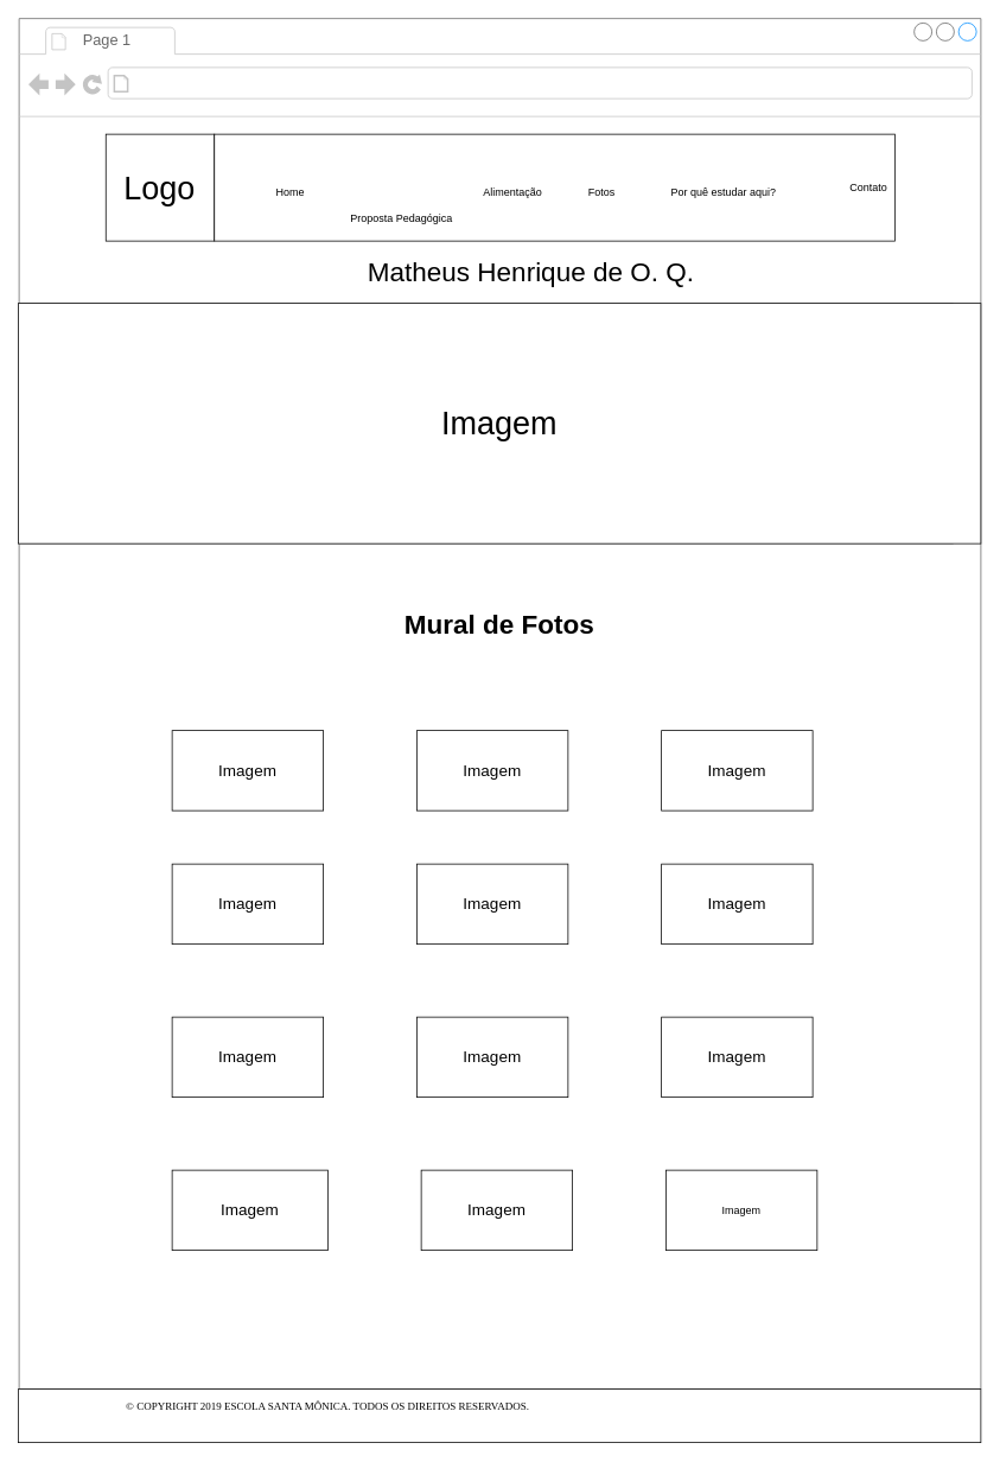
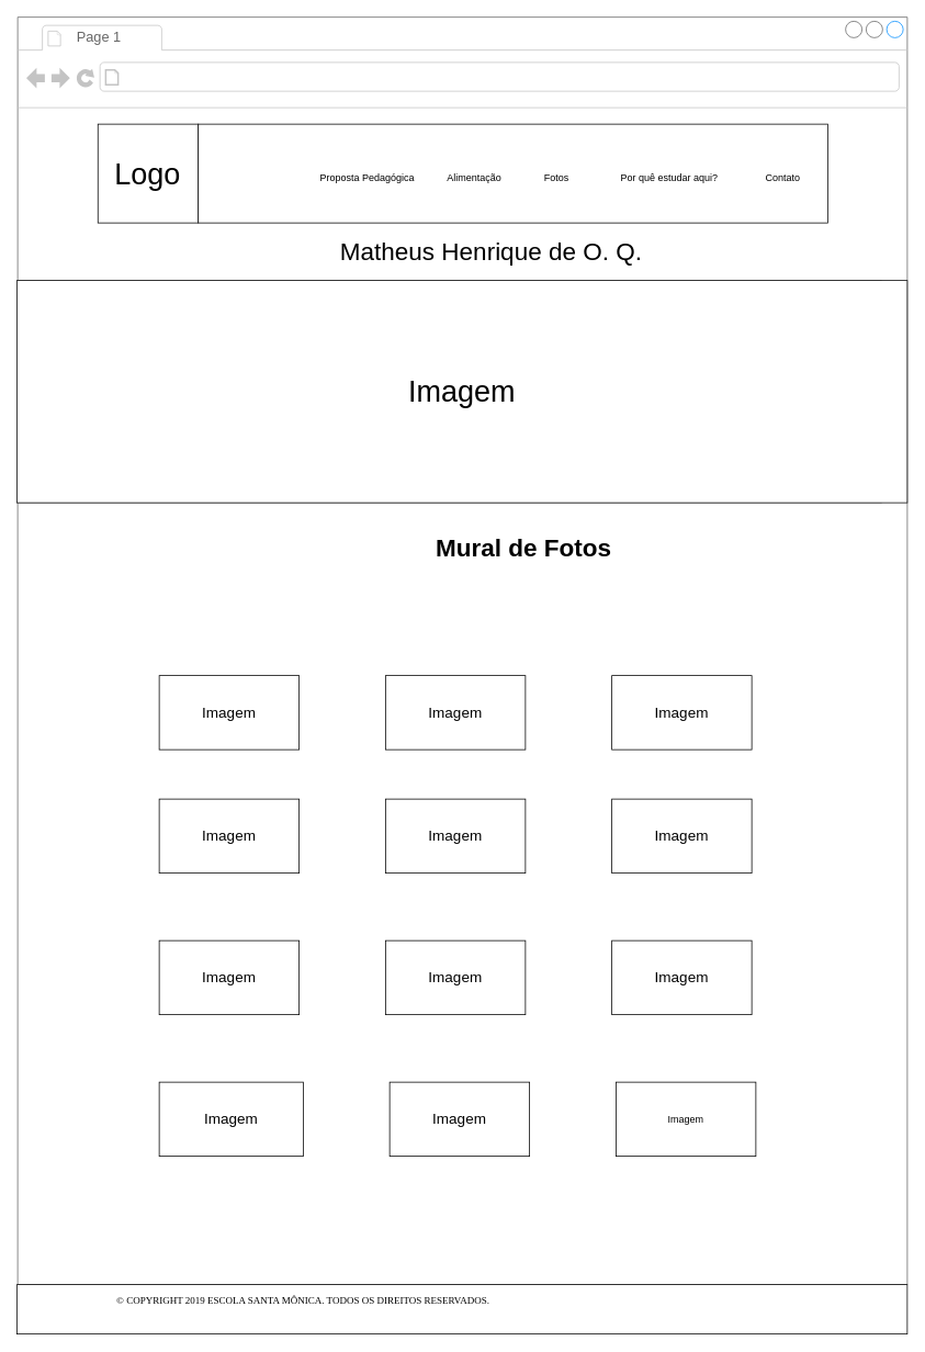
  <mxCell id="0" />
  <mxCell id="1" parent="0" />
  <mxCell id="2" value="" style="strokeWidth=1;shadow=0;dashed=0;align=center;html=1;shape=mxgraph.mockup.containers.browserWindow;rSize=0;strokeColor=#666666;mainText=,;recursiveResize=0;rounded=0;labelBackgroundColor=none;fontFamily=Verdana;fontSize=12;fontStyle=0" parent="1" vertex="1"><mxGeometry x="21" y="20" width="1081" height="1540" as="geometry" /></mxCell>
  <mxCell id="3" value="Page 1" style="strokeWidth=1;shadow=0;dashed=0;align=center;html=1;shape=mxgraph.mockup.containers.anchor;fontSize=17;fontColor=#666666;align=left;" parent="2" vertex="1"><mxGeometry x="70" y="12" width="110" height="26" as="geometry" /></mxCell>
  <mxCell id="4" value="" style="verticalLabelPosition=bottom;shadow=0;dashed=0;align=center;html=1;verticalAlign=top;strokeWidth=1;shape=mxgraph.mockup.markup.line;strokeColor=#999999;rounded=0;labelBackgroundColor=none;fillColor=#ffffff;fontFamily=Verdana;fontSize=12;fontColor=#000000;" parent="2" vertex="1"><mxGeometry y="310" width="1050" height="20" as="geometry" /></mxCell>
  <mxCell id="5" value="" style="verticalLabelPosition=bottom;shadow=0;dashed=0;align=center;html=1;verticalAlign=top;strokeWidth=1;shape=mxgraph.mockup.markup.line;strokeColor=#999999;rounded=0;labelBackgroundColor=none;fillColor=#ffffff;fontFamily=Verdana;fontSize=12;fontColor=#000000;" parent="2" vertex="1"><mxGeometry y="580" width="1050" height="20" as="geometry" /></mxCell>
  <mxCell id="6" value="" style="text;html=1;strokeColor=#000000;fillColor=#ffffff;align=center;verticalAlign=middle;whiteSpace=wrap;rounded=0;fontFamily=Helvetica;fontSize=12;fontColor=#000000;" parent="2" vertex="1"><mxGeometry x="97.5" y="130" width="122" height="120" as="geometry" /></mxCell>
  <mxCell id="7" value="&lt;font style=&quot;font-size: 36px&quot;&gt;Logo&lt;/font&gt;" style="text;html=1;strokeColor=none;fillColor=none;align=center;verticalAlign=middle;whiteSpace=wrap;rounded=0;" parent="2" vertex="1"><mxGeometry x="134.5" y="175.5" width="46" height="29" as="geometry" /></mxCell>
  <mxCell id="8" value="" style="rounded=0;whiteSpace=wrap;html=1;" parent="2" vertex="1"><mxGeometry x="219.5" y="130" width="765" height="120" as="geometry" /></mxCell>
- <mxCell id="9" value="Home" style="text;html=1;strokeColor=none;fillColor=none;align=center;verticalAlign=middle;whiteSpace=wrap;rounded=0;" parent="2" vertex="1"><mxGeometry x="284.5" y="185" width="40" height="20" as="geometry" /></mxCell>
- <mxCell id="10" value="Proposta Pedagógica" style="text;html=1;strokeColor=none;fillColor=none;align=center;verticalAlign=middle;whiteSpace=wrap;rounded=0;" parent="2" vertex="1"><mxGeometry x="359.5" y="215" width="140" height="20" as="geometry" /></mxCell>
+ <mxCell id="10" value="Proposta Pedagógica" style="text;html=1;strokeColor=none;fillColor=none;align=center;verticalAlign=middle;whiteSpace=wrap;rounded=0;" parent="2" vertex="1"><mxGeometry x="354.5" y="185" width="140" height="20" as="geometry" /></mxCell>
  <mxCell id="11" value="Alimentação" style="text;html=1;strokeColor=none;fillColor=none;align=center;verticalAlign=middle;whiteSpace=wrap;rounded=0;" parent="2" vertex="1"><mxGeometry x="534.5" y="185" width="40" height="20" as="geometry" /></mxCell>
  <mxCell id="12" value="Fotos" style="text;html=1;strokeColor=none;fillColor=none;align=center;verticalAlign=middle;whiteSpace=wrap;rounded=0;" parent="2" vertex="1"><mxGeometry x="634.5" y="185" width="40" height="20" as="geometry" /></mxCell>
  <mxCell id="13" value="Por quê estudar aqui?" style="text;html=1;strokeColor=none;fillColor=none;align=center;verticalAlign=middle;whiteSpace=wrap;rounded=0;" parent="2" vertex="1"><mxGeometry x="722" y="184.5" width="140" height="20" as="geometry" /></mxCell>
- <mxCell id="14" value="Contato" style="text;html=1;strokeColor=none;fillColor=none;align=center;verticalAlign=middle;whiteSpace=wrap;rounded=0;" parent="2" vertex="1"><mxGeometry x="934.5" y="180" width="40" height="20" as="geometry" /></mxCell>
- <mxCell id="15" value="&lt;font size=&quot;1&quot;&gt;&lt;b style=&quot;font-size: 30px&quot;&gt;Mural de Fotos&lt;/b&gt;&lt;/font&gt;" style="text;html=1;strokeColor=none;fillColor=none;align=center;verticalAlign=middle;whiteSpace=wrap;rounded=0;" parent="2" vertex="1"><mxGeometry x="423" y="670" width="234" height="20" as="geometry" /></mxCell>
+ <mxCell id="14" value="Contato" style="text;html=1;strokeColor=none;fillColor=none;align=center;verticalAlign=middle;whiteSpace=wrap;rounded=0;" parent="2" vertex="1"><mxGeometry x="909.5" y="185" width="40" height="20" as="geometry" /></mxCell>
+ <mxCell id="15" value="&lt;font size=&quot;1&quot;&gt;&lt;b style=&quot;font-size: 30px&quot;&gt;Mural de Fotos&lt;/b&gt;&lt;/font&gt;" style="text;html=1;strokeColor=none;fillColor=none;align=center;verticalAlign=middle;whiteSpace=wrap;rounded=0;" parent="2" vertex="1"><mxGeometry x="498" y="635" width="234" height="20" as="geometry" /></mxCell>
  <mxCell id="16" value="&lt;font style=&quot;font-size: 36px&quot;&gt;Imagem&lt;/font&gt;" style="rounded=0;whiteSpace=wrap;html=1;" parent="2" vertex="1"><mxGeometry x="-1" y="320" width="1082" height="270" as="geometry" /></mxCell>
  <mxCell id="17" value="&lt;font style=&quot;font-size: 18px&quot;&gt;Imagem&lt;/font&gt;" style="rounded=0;whiteSpace=wrap;html=1;" parent="2" vertex="1"><mxGeometry x="172" y="800" width="170" height="90" as="geometry" /></mxCell>
  <mxCell id="18" value="&lt;span style=&quot;white-space: normal&quot;&gt;&lt;font style=&quot;font-size: 18px&quot;&gt;Imagem&lt;/font&gt;&lt;/span&gt;" style="rounded=0;whiteSpace=wrap;html=1;" parent="2" vertex="1"><mxGeometry x="447" y="800" width="170" height="90" as="geometry" /></mxCell>
  <mxCell id="19" value="&lt;span style=&quot;white-space: normal&quot;&gt;&lt;font style=&quot;font-size: 18px&quot;&gt;Imagem&lt;/font&gt;&lt;/span&gt;" style="rounded=0;whiteSpace=wrap;html=1;" parent="2" vertex="1"><mxGeometry x="722" y="800" width="170" height="90" as="geometry" /></mxCell>
  <mxCell id="20" value="&lt;span style=&quot;white-space: normal&quot;&gt;&lt;font style=&quot;font-size: 18px&quot;&gt;Imagem&lt;/font&gt;&lt;/span&gt;" style="rounded=0;whiteSpace=wrap;html=1;" parent="2" vertex="1"><mxGeometry x="172" y="950" width="170" height="90" as="geometry" /></mxCell>
  <mxCell id="21" value="&lt;span style=&quot;white-space: normal&quot;&gt;&lt;font style=&quot;font-size: 18px&quot;&gt;Imagem&lt;/font&gt;&lt;/span&gt;" style="rounded=0;whiteSpace=wrap;html=1;" parent="2" vertex="1"><mxGeometry x="447" y="950" width="170" height="90" as="geometry" /></mxCell>
  <mxCell id="22" value="&lt;span style=&quot;white-space: normal&quot;&gt;&lt;font style=&quot;font-size: 18px&quot;&gt;Imagem&lt;/font&gt;&lt;/span&gt;" style="rounded=0;whiteSpace=wrap;html=1;" parent="2" vertex="1"><mxGeometry x="722" y="950" width="170" height="90" as="geometry" /></mxCell>
  <mxCell id="23" value="&lt;span style=&quot;white-space: normal&quot;&gt;&lt;font style=&quot;font-size: 18px&quot;&gt;Imagem&lt;/font&gt;&lt;/span&gt;" style="rounded=0;whiteSpace=wrap;html=1;" parent="2" vertex="1"><mxGeometry x="172" y="1294" width="175" height="90" as="geometry" /></mxCell>
  <mxCell id="24" value="&lt;span style=&quot;white-space: normal&quot;&gt;&lt;font style=&quot;font-size: 18px&quot;&gt;Imagem&lt;/font&gt;&lt;/span&gt;" style="rounded=0;whiteSpace=wrap;html=1;" parent="2" vertex="1"><mxGeometry x="452" y="1294" width="170" height="90" as="geometry" /></mxCell>
  <mxCell id="25" value="&lt;span style=&quot;white-space: normal&quot;&gt;&lt;font style=&quot;font-size: 18px&quot;&gt;Imagem&lt;/font&gt;&lt;/span&gt;" style="rounded=0;whiteSpace=wrap;html=1;" parent="2" vertex="1"><mxGeometry x="447" y="1122" width="170" height="90" as="geometry" /></mxCell>
  <mxCell id="26" value="&lt;span style=&quot;white-space: normal&quot;&gt;&lt;font style=&quot;font-size: 18px&quot;&gt;Imagem&lt;/font&gt;&lt;/span&gt;" style="rounded=0;whiteSpace=wrap;html=1;" parent="2" vertex="1"><mxGeometry x="172" y="1122" width="170" height="90" as="geometry" /></mxCell>
  <mxCell id="27" value="&lt;span style=&quot;white-space: normal&quot;&gt;&lt;font style=&quot;font-size: 18px&quot;&gt;Imagem&lt;/font&gt;&lt;/span&gt;" style="rounded=0;whiteSpace=wrap;html=1;" parent="2" vertex="1"><mxGeometry x="722" y="1122" width="170" height="90" as="geometry" /></mxCell>
  <mxCell id="28" value="&lt;span style=&quot;white-space: normal&quot;&gt;Imagem&lt;/span&gt;" style="rounded=0;whiteSpace=wrap;html=1;" parent="2" vertex="1"><mxGeometry x="727" y="1294" width="170" height="90" as="geometry" /></mxCell>
  <mxCell id="29" value="&lt;font style=&quot;font-size: 30px&quot;&gt;Matheus Henrique de O. Q.&lt;/font&gt;" style="text;html=1;align=center;" parent="2" vertex="1"><mxGeometry x="313" y="260" width="523" height="60" as="geometry" /></mxCell>
  <mxCell id="30" value="" style="rounded=0;whiteSpace=wrap;html=1;" parent="1" vertex="1"><mxGeometry x="20" y="1560" width="1082" height="60" as="geometry" /></mxCell>
  <mxCell id="31" value="&lt;span style=&quot;font-family: &amp;#34;londrina solid&amp;#34; , cursive ; text-transform: uppercase ; background-color: rgb(255 , 255 , 255)&quot;&gt;© COPYRIGHT 2019 ESCOLA SANTA MÔNICA. TODOS OS DIREITOS RESERVADOS.&lt;/span&gt;" style="text;html=1;strokeColor=none;fillColor=none;align=center;verticalAlign=middle;whiteSpace=wrap;rounded=0;" parent="1" vertex="1"><mxGeometry x="77" y="1570" width="582" height="20" as="geometry" /></mxCell>
